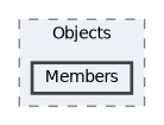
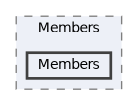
  digraph {
    compound=true
    n1 [color=grey25 fillcolor="#edf0f7" fontname=Helvetica fontsize=10 height=0.2 label=Members shape=box style="filled,bold" width=0.4]
    subgraph cluster_1 {
      bgcolor="#edf0f7"
      fontname=Helvetica
      fontsize=10
-     label=Objects
+     label=Members
      pencolor=grey50
      style="filled,dashed"
      n1
    }
  }
